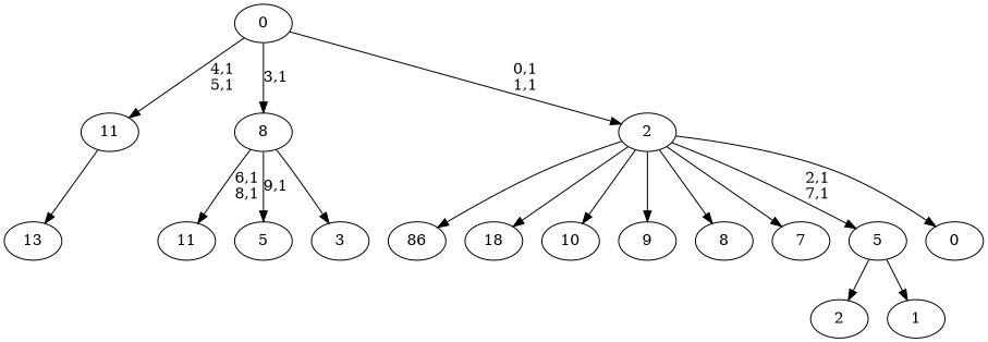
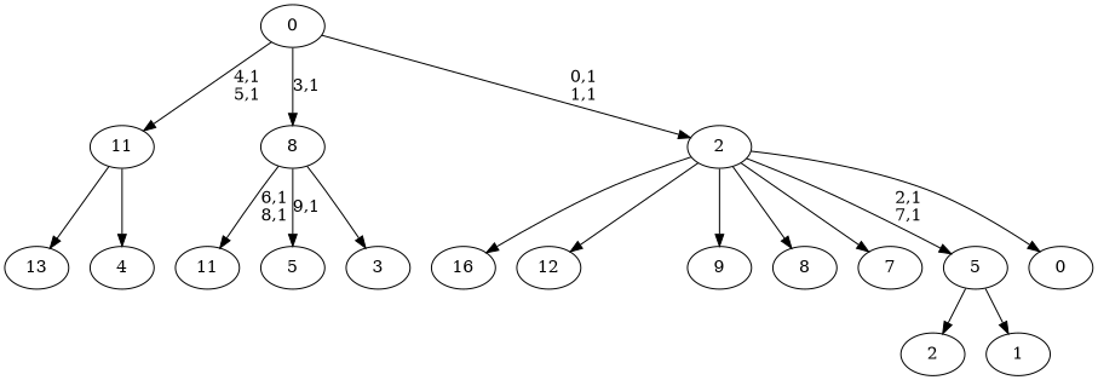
  digraph {
-   n1 [label=86]
+   n1 [label=16]
    n2 [label=13]
-   n3 [label=18]
+   n3 [label=12]
    n4 [label=11]
-   n5 [label=10]
    n6 [label=9]
    n7 [label=8]
    n8 [label=7]
    n9 [label=5]
+   n10 [label=4]
    11
    n12 [label=3]
    8
    n14 [label=2]
    n15 [label=1]
    5
    n17 [label=0]
    2
    0
    11 -> n2
+   11 -> n10
    8 -> n4 [label="6,1\n8,1"]
    8 -> n9 [label="9,1"]
    8 -> n12
    5 -> n14
    5 -> n15
    2 -> n1
    2 -> n3
-   2 -> n5
    2 -> n6
    2 -> n7
    2 -> n8
    2 -> 5 [label="2,1\n7,1"]
    2 -> n17
    0 -> 11 [label="4,1\n5,1"]
    0 -> 8 [label="3,1"]
    0 -> 2 [label="0,1\n1,1"]
  }
